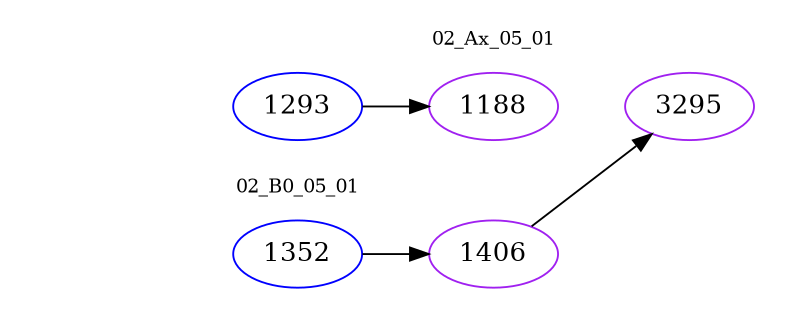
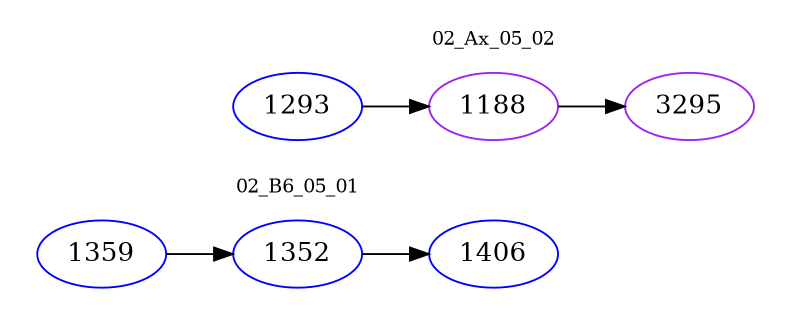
  digraph {
    rankdir=LR
    node [color=blue]
    edge [color=black]
    n1 [label=1293]
    n2 [color=purple label=1188]
    n3 [color=purple label=3295]
+   n4 [label=1359]
    n5 [label=1352]
-   n6 [color=purple label=1406]
+   n6 [label=1406]
    subgraph cluster_1 {
      color=white
      fontsize=10
-     label="02_Ax_05_01"
+     label="02_Ax_05_02"
      n1
      n2
      n3
    }
    subgraph cluster_2 {
      color=white
      fontsize=10
-     label="02_B0_05_01"
+     label="02_B6_05_01"
+     n4
      n5
      n6
    }
    n1 -> n2
-   n6 -> n3
+   n2 -> n3
+   n4 -> n5
    n5 -> n6
  }
